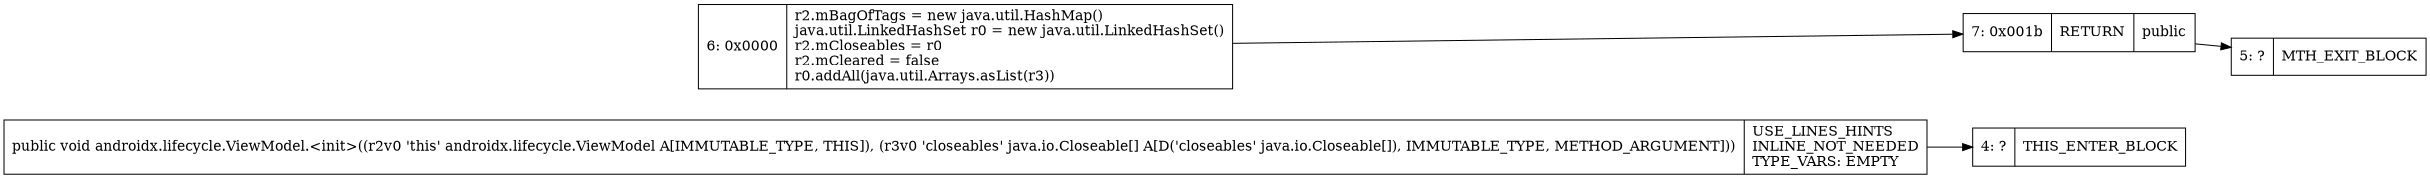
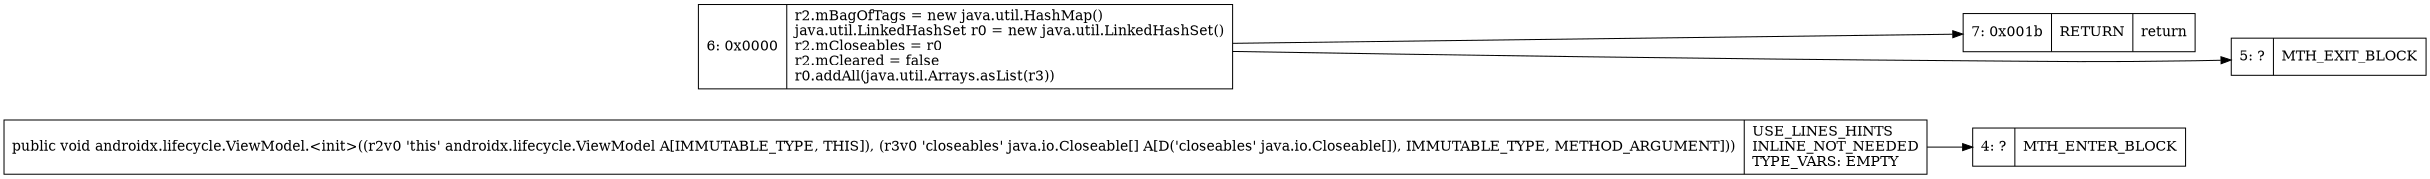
  digraph {
    rankdir=LR
    node [shape=record]
-   n1 [label="{4\:\ ?|THIS_ENTER_BLOCK\l}"]
+   n1 [label="{4\:\ ?|MTH_ENTER_BLOCK\l}"]
    n2 [label="{6\:\ 0x0000|r2.mBagOfTags = new java.util.HashMap()\ljava.util.LinkedHashSet r0 = new java.util.LinkedHashSet()\lr2.mCloseables = r0\lr2.mCleared = false\lr0.addAll(java.util.Arrays.asList(r3))\l}"]
-   n3 [label="{7\:\ 0x001b|RETURN\l|public\l}"]
+   n3 [label="{7\:\ 0x001b|RETURN\l|return\l}"]
    n4 [label="{5\:\ ?|MTH_EXIT_BLOCK\l}"]
    n5 [label="{public void androidx.lifecycle.ViewModel.\<init\>((r2v0 'this' androidx.lifecycle.ViewModel A[IMMUTABLE_TYPE, THIS]), (r3v0 'closeables' java.io.Closeable[] A[D('closeables' java.io.Closeable[]), IMMUTABLE_TYPE, METHOD_ARGUMENT]))  | USE_LINES_HINTS\lINLINE_NOT_NEEDED\lTYPE_VARS: EMPTY\l}"]
    n2 -> n3
-   n3 -> n4
+   n2 -> n4
    n5 -> n1
  }
